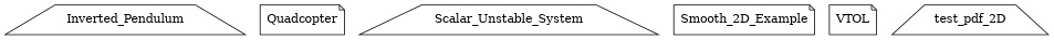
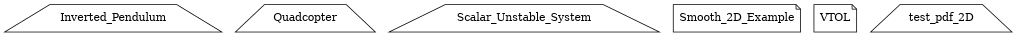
  digraph {
    node [shape=trapezium]
    Inverted_Pendulum
-   Quadcopter [shape=note]
+   Quadcopter
    Scalar_Unstable_System
    Smooth_2D_Example [shape=note]
    VTOL [shape=note]
    test_pdf_2D
  }
